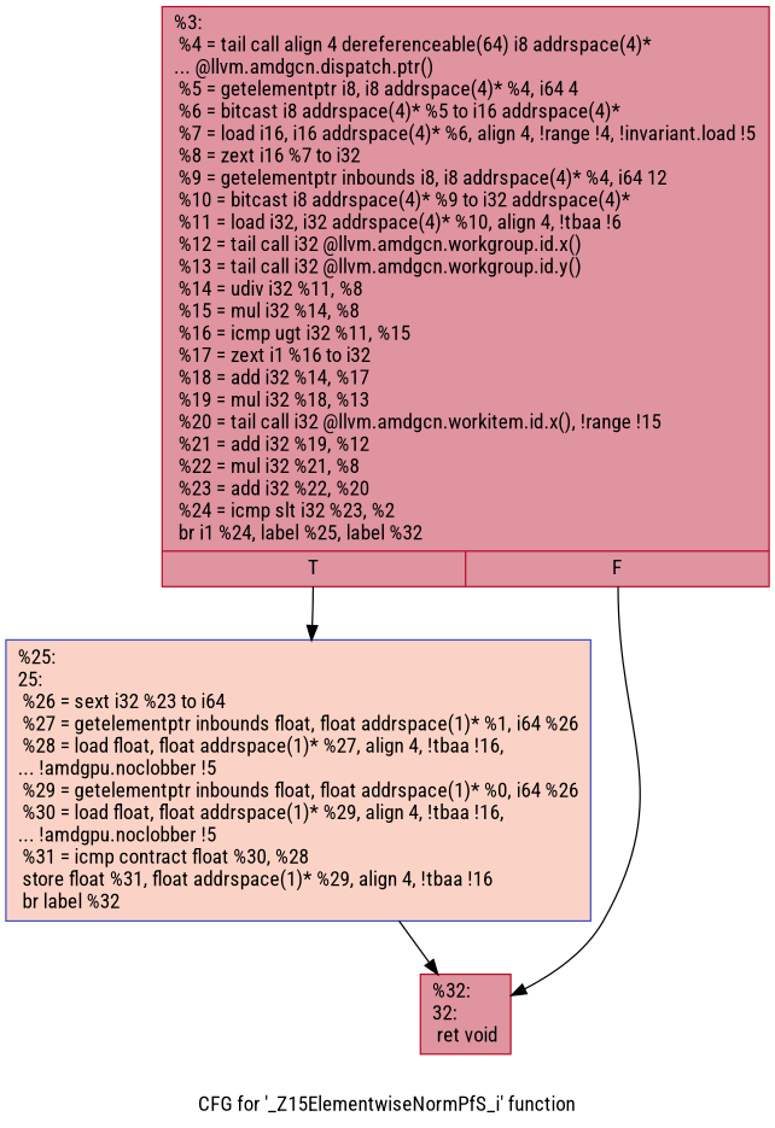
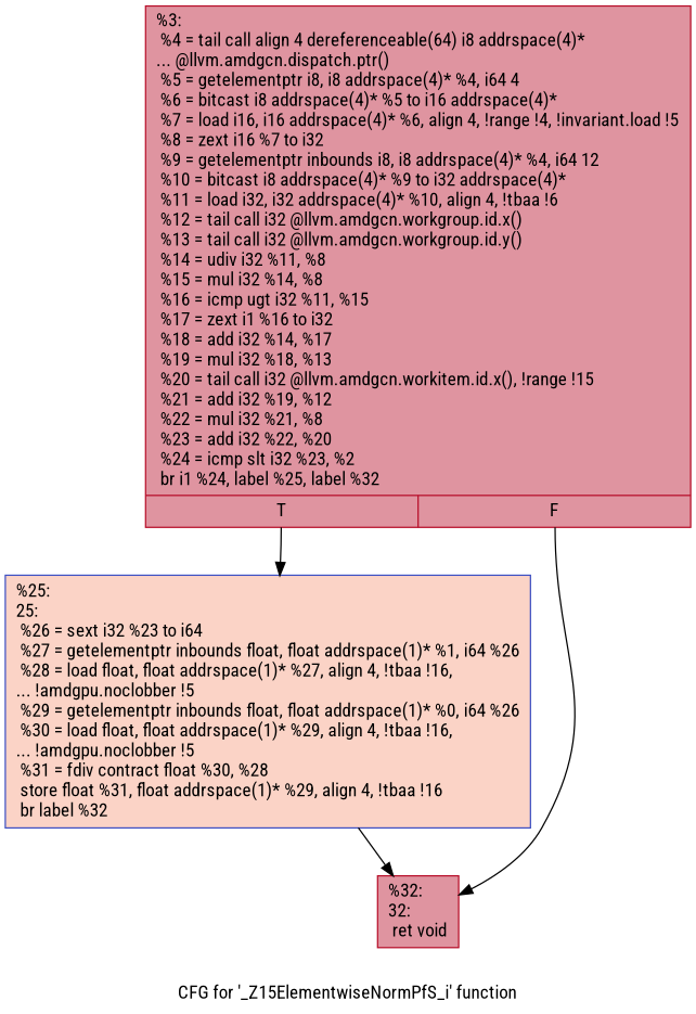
  digraph {
    label="CFG for '_Z15ElementwiseNormPfS_i' function"
    fontname="Roboto Condensed"
    node [color="#b70d28ff" fillcolor="#b70d2870" shape=record style=filled fontname="Roboto Condensed"]
    edge [fontname="Roboto Condensed"]
    n1 [label="{%3:\l  %4 = tail call align 4 dereferenceable(64) i8 addrspace(4)*\l... @llvm.amdgcn.dispatch.ptr()\l  %5 = getelementptr i8, i8 addrspace(4)* %4, i64 4\l  %6 = bitcast i8 addrspace(4)* %5 to i16 addrspace(4)*\l  %7 = load i16, i16 addrspace(4)* %6, align 4, !range !4, !invariant.load !5\l  %8 = zext i16 %7 to i32\l  %9 = getelementptr inbounds i8, i8 addrspace(4)* %4, i64 12\l  %10 = bitcast i8 addrspace(4)* %9 to i32 addrspace(4)*\l  %11 = load i32, i32 addrspace(4)* %10, align 4, !tbaa !6\l  %12 = tail call i32 @llvm.amdgcn.workgroup.id.x()\l  %13 = tail call i32 @llvm.amdgcn.workgroup.id.y()\l  %14 = udiv i32 %11, %8\l  %15 = mul i32 %14, %8\l  %16 = icmp ugt i32 %11, %15\l  %17 = zext i1 %16 to i32\l  %18 = add i32 %14, %17\l  %19 = mul i32 %18, %13\l  %20 = tail call i32 @llvm.amdgcn.workitem.id.x(), !range !15\l  %21 = add i32 %19, %12\l  %22 = mul i32 %21, %8\l  %23 = add i32 %22, %20\l  %24 = icmp slt i32 %23, %2\l  br i1 %24, label %25, label %32\l|{<s0>T|<s1>F}}"]
-   n2 [color="#3d50c3ff" fillcolor="#f59c7d70" label="{%25:\l25:                                               \l  %26 = sext i32 %23 to i64\l  %27 = getelementptr inbounds float, float addrspace(1)* %1, i64 %26\l  %28 = load float, float addrspace(1)* %27, align 4, !tbaa !16,\l... !amdgpu.noclobber !5\l  %29 = getelementptr inbounds float, float addrspace(1)* %0, i64 %26\l  %30 = load float, float addrspace(1)* %29, align 4, !tbaa !16,\l... !amdgpu.noclobber !5\l  %31 = icmp contract float %30, %28\l  store float %31, float addrspace(1)* %29, align 4, !tbaa !16\l  br label %32\l}"]
+   n2 [color="#3d50c3ff" fillcolor="#f59c7d70" label="{%25:\l25:                                               \l  %26 = sext i32 %23 to i64\l  %27 = getelementptr inbounds float, float addrspace(1)* %1, i64 %26\l  %28 = load float, float addrspace(1)* %27, align 4, !tbaa !16,\l... !amdgpu.noclobber !5\l  %29 = getelementptr inbounds float, float addrspace(1)* %0, i64 %26\l  %30 = load float, float addrspace(1)* %29, align 4, !tbaa !16,\l... !amdgpu.noclobber !5\l  %31 = fdiv contract float %30, %28\l  store float %31, float addrspace(1)* %29, align 4, !tbaa !16\l  br label %32\l}"]
    n3 [label="{%32:\l32:                                               \l  ret void\l}"]
    n1 -> n2 [tailport=s0]
    n1 -> n3 [tailport=s1]
    n2 -> n3
  }
